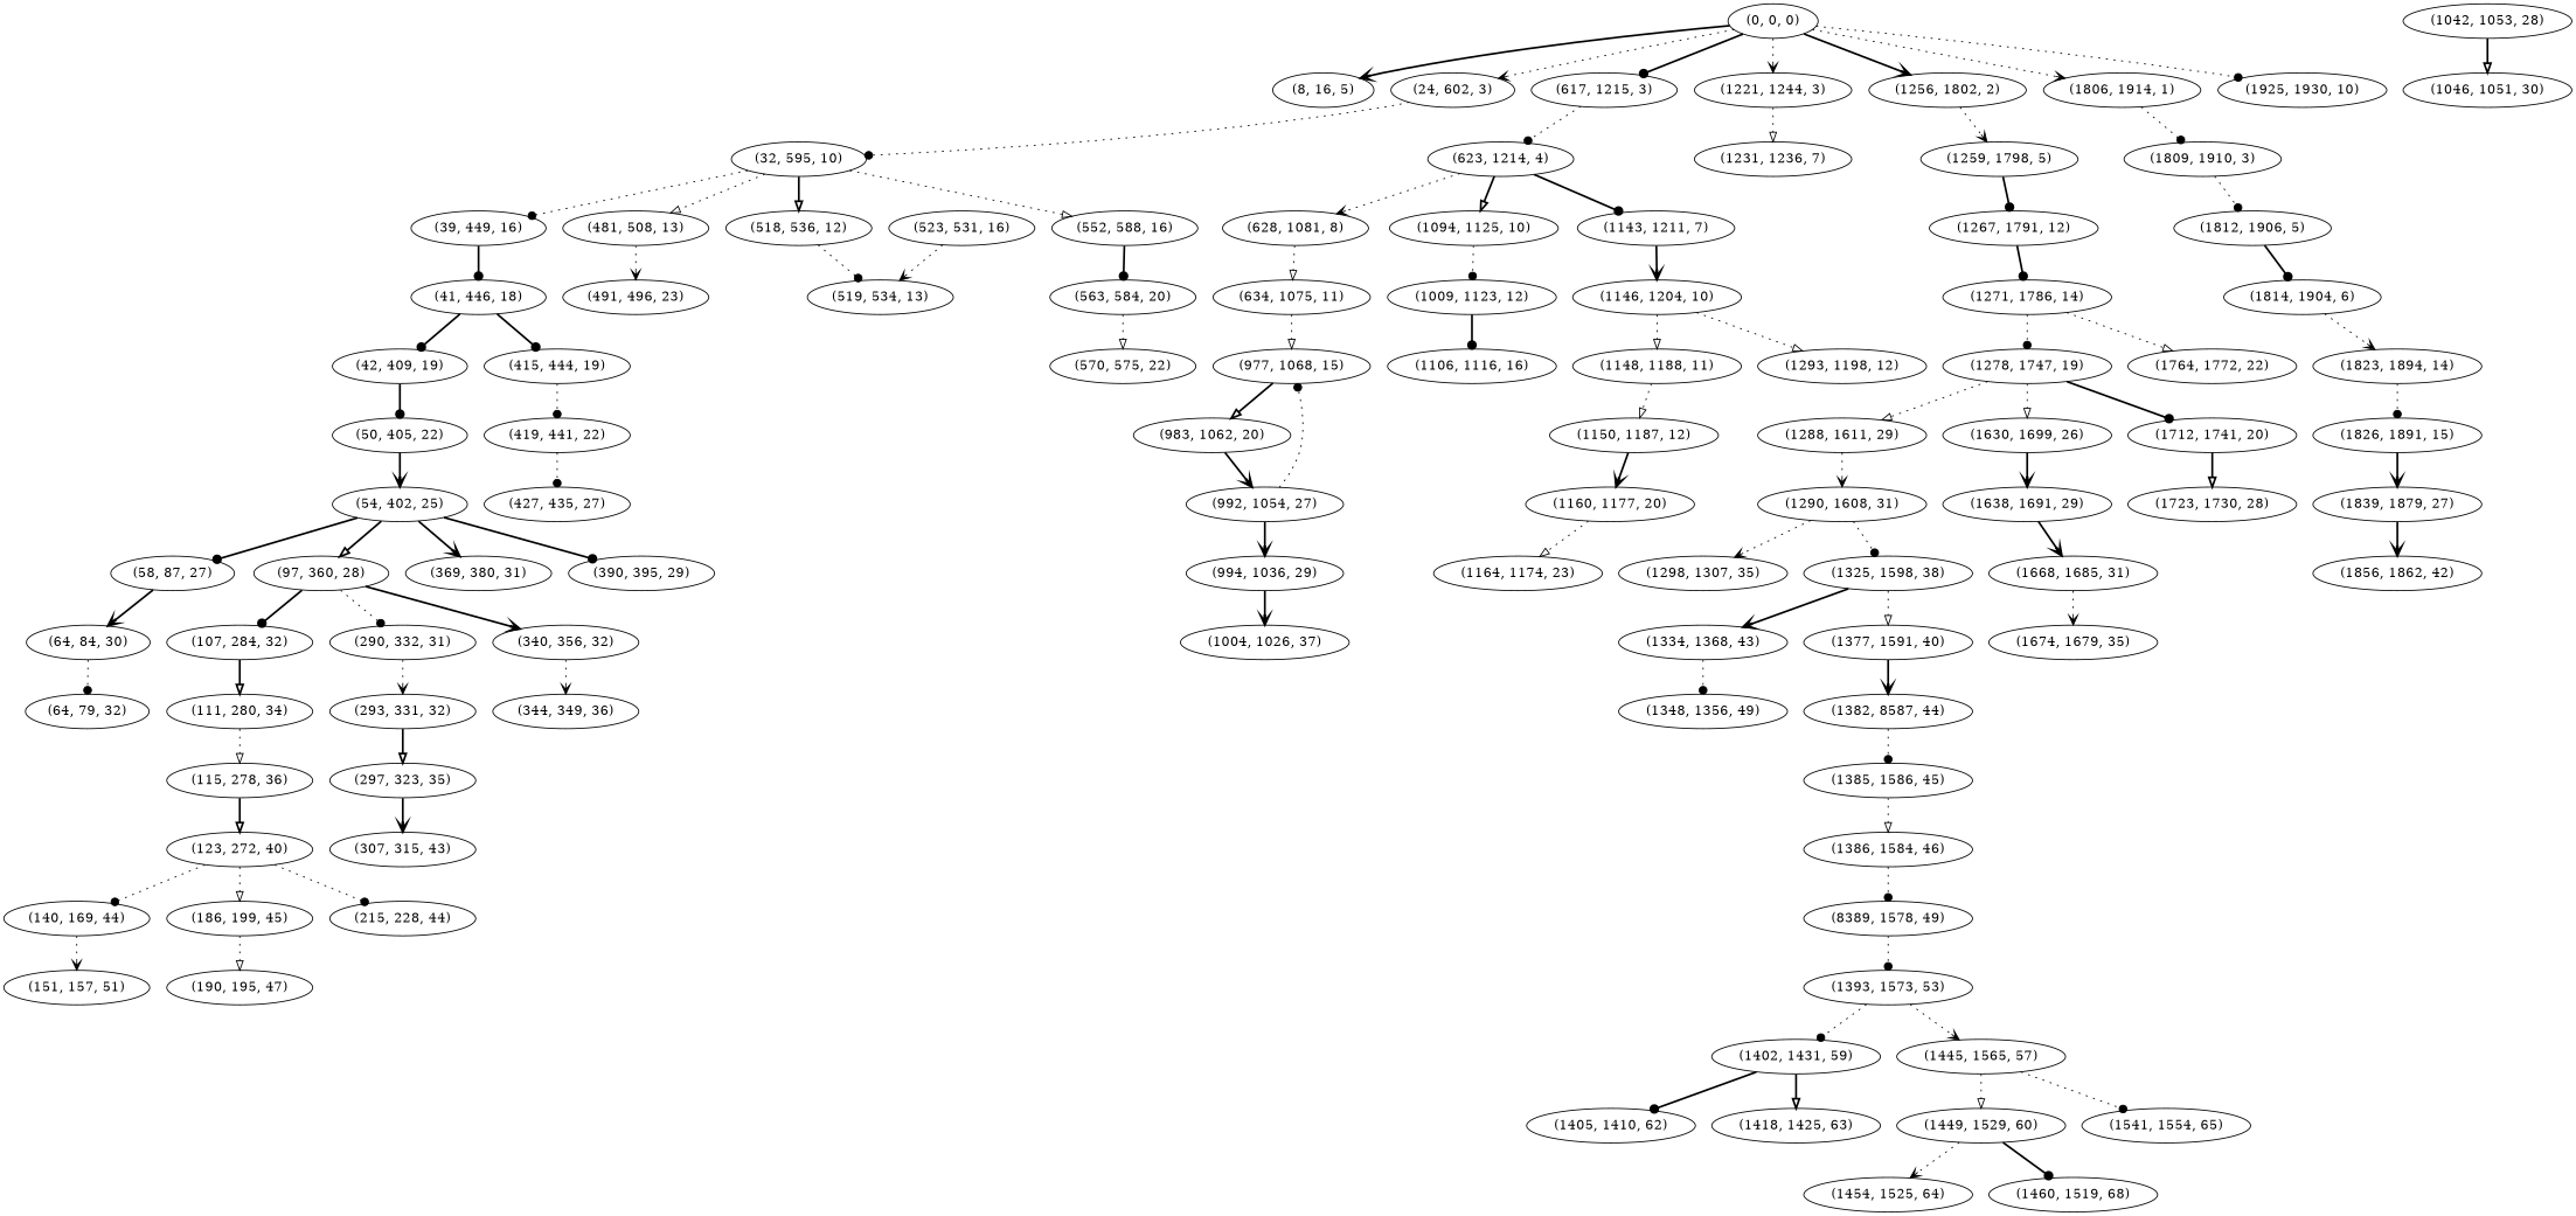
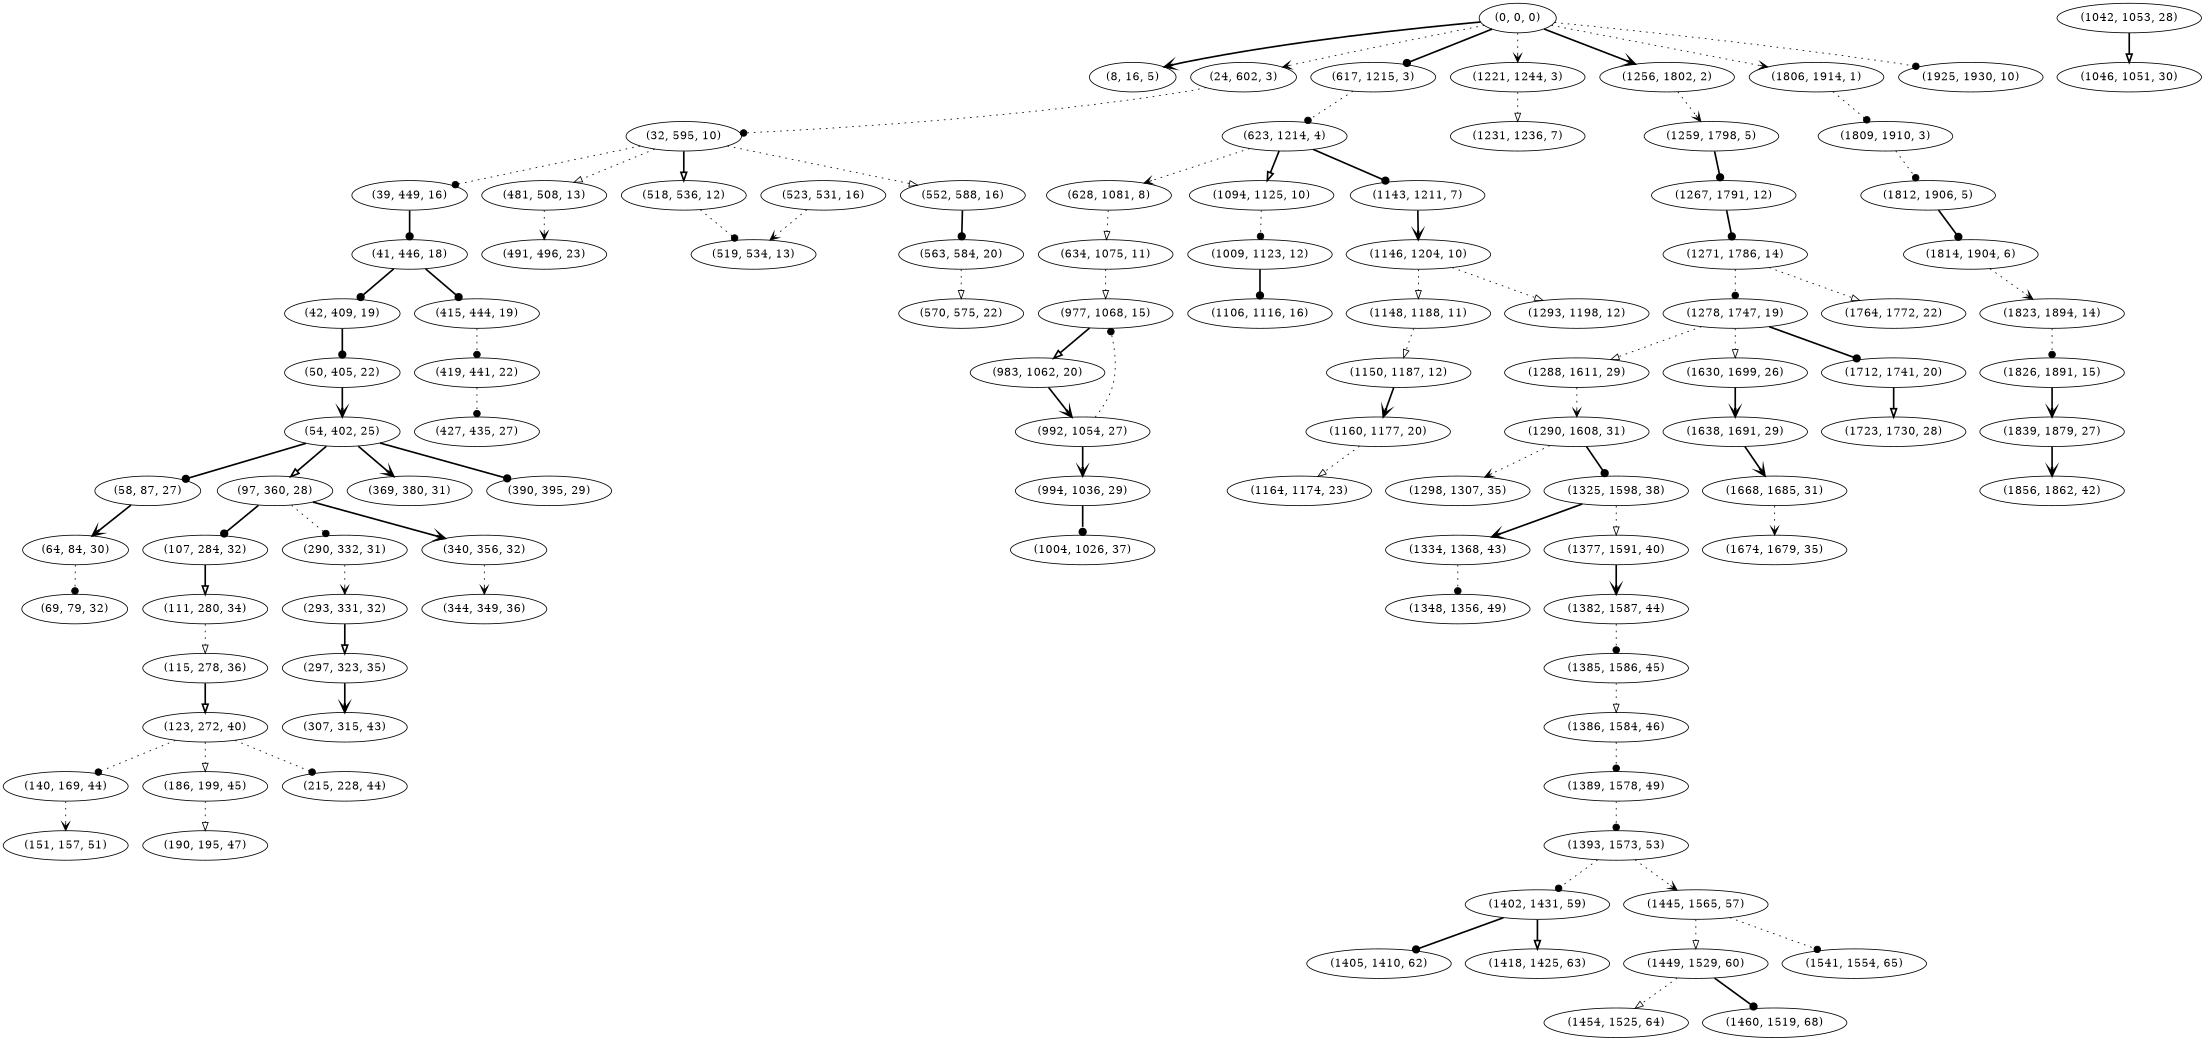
  digraph {
    edge [arrowhead=dot style=dotted]
    "(0, 0, 0)"
    "(8, 16, 5)"
    "(24, 602, 3)"
    "(617, 1215, 3)"
    "(1221, 1244, 3)"
    "(1256, 1802, 2)"
    "(1806, 1914, 1)"
    "(1925, 1930, 10)"
    "(32, 595, 10)"
    "(623, 1214, 4)"
    "(1231, 1236, 7)"
    "(1259, 1798, 5)"
    "(1809, 1910, 3)"
    "(39, 449, 16)"
    "(481, 508, 13)"
    "(518, 536, 12)"
    "(552, 588, 16)"
    "(41, 446, 18)"
    "(491, 496, 23)"
    "(519, 534, 13)"
    "(563, 584, 20)"
    "(42, 409, 19)"
    "(415, 444, 19)"
    "(50, 405, 22)"
    "(419, 441, 22)"
    "(54, 402, 25)"
    "(58, 87, 27)"
    "(97, 360, 28)"
    "(369, 380, 31)"
    "(390, 395, 29)"
    "(64, 84, 30)"
    "(107, 284, 32)"
    "(290, 332, 31)"
    "(340, 356, 32)"
-   "(69, 79, 32)" [label="(64, 79, 32)"]
+   "(69, 79, 32)"
    "(111, 280, 34)"
    "(293, 331, 32)"
    "(344, 349, 36)"
    "(115, 278, 36)"
    "(123, 272, 40)"
    "(140, 169, 44)"
    "(186, 199, 45)"
    "(215, 228, 44)"
    "(151, 157, 51)"
    "(190, 195, 47)"
    "(297, 323, 35)"
    "(307, 315, 43)"
    "(427, 435, 27)"
    "(523, 531, 16)"
    "(570, 575, 22)"
    "(628, 1081, 8)"
    "(1094, 1125, 10)"
    "(1143, 1211, 7)"
    "(634, 1075, 11)"
    n55 [label="(1009, 1123, 12)"]
    "(1146, 1204, 10)"
    "(977, 1068, 15)"
    "(983, 1062, 20)"
    "(992, 1054, 27)"
    "(994, 1036, 29)"
    "(1004, 1026, 37)"
    "(1042, 1053, 28)"
    "(1046, 1051, 30)"
    "(1106, 1116, 16)"
    "(1148, 1188, 11)"
    n66 [label="(1293, 1198, 12)"]
    "(1150, 1187, 12)"
    "(1160, 1177, 20)"
    "(1164, 1174, 23)"
    "(1267, 1791, 12)"
    "(1271, 1786, 14)"
    "(1278, 1747, 19)"
    "(1764, 1772, 22)"
    "(1288, 1611, 29)"
    "(1630, 1699, 26)"
    "(1712, 1741, 20)"
    "(1290, 1608, 31)"
    "(1638, 1691, 29)"
    "(1723, 1730, 28)"
    "(1298, 1307, 35)"
    "(1325, 1598, 38)"
    "(1334, 1368, 43)"
    "(1377, 1591, 40)"
    "(1348, 1356, 49)"
-   "(1382, 1587, 44)" [label="(1382, 8587, 44)"]
+   "(1382, 1587, 44)"
    "(1385, 1586, 45)"
    "(1386, 1584, 46)"
-   "(1389, 1578, 49)" [label="(8389, 1578, 49)"]
+   "(1389, 1578, 49)"
    "(1393, 1573, 53)"
    "(1402, 1431, 59)"
    "(1445, 1565, 57)"
    "(1405, 1410, 62)"
    "(1418, 1425, 63)"
    "(1449, 1529, 60)"
    "(1541, 1554, 65)"
    "(1454, 1525, 64)"
    "(1460, 1519, 68)"
    "(1668, 1685, 31)"
    "(1674, 1679, 35)"
    "(1812, 1906, 5)"
    "(1814, 1904, 6)"
    "(1823, 1894, 14)"
    "(1826, 1891, 15)"
    "(1839, 1879, 27)"
    "(1856, 1862, 42)"
    "(0, 0, 0)" -> "(8, 16, 5)" [arrowhead=vee style=bold]
    "(0, 0, 0)" -> "(24, 602, 3)" [arrowhead=vee]
    "(0, 0, 0)" -> "(617, 1215, 3)" [style=bold]
    "(0, 0, 0)" -> "(1221, 1244, 3)" [arrowhead=vee]
    "(0, 0, 0)" -> "(1256, 1802, 2)" [arrowhead=vee style=bold]
    "(0, 0, 0)" -> "(1806, 1914, 1)" [arrowhead=vee]
    "(0, 0, 0)" -> "(1925, 1930, 10)"
    "(24, 602, 3)" -> "(32, 595, 10)"
    "(617, 1215, 3)" -> "(623, 1214, 4)"
    "(1221, 1244, 3)" -> "(1231, 1236, 7)" [arrowhead=onormal]
    "(1256, 1802, 2)" -> "(1259, 1798, 5)" [arrowhead=vee]
    "(1806, 1914, 1)" -> "(1809, 1910, 3)"
    "(32, 595, 10)" -> "(39, 449, 16)"
    "(32, 595, 10)" -> "(481, 508, 13)" [arrowhead=onormal]
    "(32, 595, 10)" -> "(518, 536, 12)" [arrowhead=onormal style=bold]
    "(32, 595, 10)" -> "(552, 588, 16)" [arrowhead=onormal]
    "(623, 1214, 4)" -> "(628, 1081, 8)" [arrowhead=vee]
    "(623, 1214, 4)" -> "(1094, 1125, 10)" [arrowhead=onormal style=bold]
    "(623, 1214, 4)" -> "(1143, 1211, 7)" [style=bold]
    "(1259, 1798, 5)" -> "(1267, 1791, 12)" [style=bold]
    "(1809, 1910, 3)" -> "(1812, 1906, 5)"
    "(39, 449, 16)" -> "(41, 446, 18)" [style=bold]
    "(481, 508, 13)" -> "(491, 496, 23)" [arrowhead=vee]
    "(518, 536, 12)" -> "(519, 534, 13)"
    "(552, 588, 16)" -> "(563, 584, 20)" [style=bold]
    "(41, 446, 18)" -> "(42, 409, 19)" [style=bold]
    "(41, 446, 18)" -> "(415, 444, 19)" [style=bold]
    "(563, 584, 20)" -> "(570, 575, 22)" [arrowhead=onormal]
    "(42, 409, 19)" -> "(50, 405, 22)" [style=bold]
    "(415, 444, 19)" -> "(419, 441, 22)"
    "(50, 405, 22)" -> "(54, 402, 25)" [arrowhead=vee style=bold]
    "(419, 441, 22)" -> "(427, 435, 27)"
    "(54, 402, 25)" -> "(58, 87, 27)" [style=bold]
    "(54, 402, 25)" -> "(97, 360, 28)" [arrowhead=onormal style=bold]
    "(54, 402, 25)" -> "(369, 380, 31)" [arrowhead=vee style=bold]
    "(54, 402, 25)" -> "(390, 395, 29)" [style=bold]
    "(58, 87, 27)" -> "(64, 84, 30)" [arrowhead=vee style=bold]
    "(97, 360, 28)" -> "(107, 284, 32)" [style=bold]
    "(97, 360, 28)" -> "(290, 332, 31)"
    "(97, 360, 28)" -> "(340, 356, 32)" [arrowhead=vee style=bold]
    "(64, 84, 30)" -> "(69, 79, 32)"
    "(107, 284, 32)" -> "(111, 280, 34)" [arrowhead=onormal style=bold]
    "(290, 332, 31)" -> "(293, 331, 32)" [arrowhead=vee]
    "(340, 356, 32)" -> "(344, 349, 36)" [arrowhead=vee]
    "(111, 280, 34)" -> "(115, 278, 36)" [arrowhead=onormal]
    "(293, 331, 32)" -> "(297, 323, 35)" [arrowhead=onormal style=bold]
    "(115, 278, 36)" -> "(123, 272, 40)" [arrowhead=onormal style=bold]
    "(123, 272, 40)" -> "(140, 169, 44)"
    "(123, 272, 40)" -> "(186, 199, 45)" [arrowhead=onormal]
    "(123, 272, 40)" -> "(215, 228, 44)"
    "(140, 169, 44)" -> "(151, 157, 51)" [arrowhead=vee]
    "(186, 199, 45)" -> "(190, 195, 47)" [arrowhead=onormal]
    "(297, 323, 35)" -> "(307, 315, 43)" [arrowhead=vee style=bold]
    "(523, 531, 16)" -> "(519, 534, 13)" [arrowhead=vee]
    "(628, 1081, 8)" -> "(634, 1075, 11)" [arrowhead=onormal]
    "(1094, 1125, 10)" -> n55
    "(1143, 1211, 7)" -> "(1146, 1204, 10)" [arrowhead=vee style=bold]
    "(634, 1075, 11)" -> "(977, 1068, 15)" [arrowhead=onormal]
    n55 -> "(1106, 1116, 16)" [style=bold]
    "(1146, 1204, 10)" -> "(1148, 1188, 11)" [arrowhead=onormal]
    "(1146, 1204, 10)" -> n66 [arrowhead=onormal]
    "(977, 1068, 15)" -> "(983, 1062, 20)" [arrowhead=onormal style=bold]
    "(983, 1062, 20)" -> "(992, 1054, 27)" [arrowhead=vee style=bold]
    "(992, 1054, 27)" -> "(977, 1068, 15)"
    "(992, 1054, 27)" -> "(994, 1036, 29)" [arrowhead=vee style=bold]
-   "(994, 1036, 29)" -> "(1004, 1026, 37)" [arrowhead=vee style=bold]
+   "(994, 1036, 29)" -> "(1004, 1026, 37)" [style=bold]
    "(1042, 1053, 28)" -> "(1046, 1051, 30)" [arrowhead=onormal style=bold]
    "(1148, 1188, 11)" -> "(1150, 1187, 12)" [arrowhead=onormal]
    "(1150, 1187, 12)" -> "(1160, 1177, 20)" [arrowhead=vee style=bold]
    "(1160, 1177, 20)" -> "(1164, 1174, 23)" [arrowhead=onormal]
    "(1267, 1791, 12)" -> "(1271, 1786, 14)" [style=bold]
    "(1271, 1786, 14)" -> "(1278, 1747, 19)"
    "(1271, 1786, 14)" -> "(1764, 1772, 22)" [arrowhead=onormal]
    "(1278, 1747, 19)" -> "(1288, 1611, 29)" [arrowhead=onormal]
    "(1278, 1747, 19)" -> "(1630, 1699, 26)" [arrowhead=onormal]
    "(1278, 1747, 19)" -> "(1712, 1741, 20)" [style=bold]
    "(1288, 1611, 29)" -> "(1290, 1608, 31)" [arrowhead=vee]
    "(1630, 1699, 26)" -> "(1638, 1691, 29)" [arrowhead=vee style=bold]
    "(1712, 1741, 20)" -> "(1723, 1730, 28)" [arrowhead=onormal style=bold]
    "(1290, 1608, 31)" -> "(1298, 1307, 35)" [arrowhead=vee]
-   "(1290, 1608, 31)" -> "(1325, 1598, 38)"
+   "(1290, 1608, 31)" -> "(1325, 1598, 38)" [style=bold]
    "(1638, 1691, 29)" -> "(1668, 1685, 31)" [arrowhead=vee style=bold]
    "(1325, 1598, 38)" -> "(1334, 1368, 43)" [arrowhead=vee style=bold]
    "(1325, 1598, 38)" -> "(1377, 1591, 40)" [arrowhead=onormal]
    "(1334, 1368, 43)" -> "(1348, 1356, 49)"
    "(1377, 1591, 40)" -> "(1382, 1587, 44)" [arrowhead=vee style=bold]
    "(1382, 1587, 44)" -> "(1385, 1586, 45)"
    "(1385, 1586, 45)" -> "(1386, 1584, 46)" [arrowhead=onormal]
    "(1386, 1584, 46)" -> "(1389, 1578, 49)"
    "(1389, 1578, 49)" -> "(1393, 1573, 53)"
    "(1393, 1573, 53)" -> "(1402, 1431, 59)"
    "(1393, 1573, 53)" -> "(1445, 1565, 57)" [arrowhead=vee]
    "(1402, 1431, 59)" -> "(1405, 1410, 62)" [style=bold]
    "(1402, 1431, 59)" -> "(1418, 1425, 63)" [arrowhead=onormal style=bold]
    "(1445, 1565, 57)" -> "(1449, 1529, 60)" [arrowhead=onormal]
    "(1445, 1565, 57)" -> "(1541, 1554, 65)"
-   "(1449, 1529, 60)" -> "(1454, 1525, 64)" [arrowhead=vee]
+   "(1449, 1529, 60)" -> "(1454, 1525, 64)" [arrowhead=onormal]
    "(1449, 1529, 60)" -> "(1460, 1519, 68)" [style=bold]
    "(1668, 1685, 31)" -> "(1674, 1679, 35)" [arrowhead=vee]
    "(1812, 1906, 5)" -> "(1814, 1904, 6)" [style=bold]
    "(1814, 1904, 6)" -> "(1823, 1894, 14)" [arrowhead=vee]
    "(1823, 1894, 14)" -> "(1826, 1891, 15)"
    "(1826, 1891, 15)" -> "(1839, 1879, 27)" [arrowhead=vee style=bold]
    "(1839, 1879, 27)" -> "(1856, 1862, 42)" [arrowhead=vee style=bold]
  }
